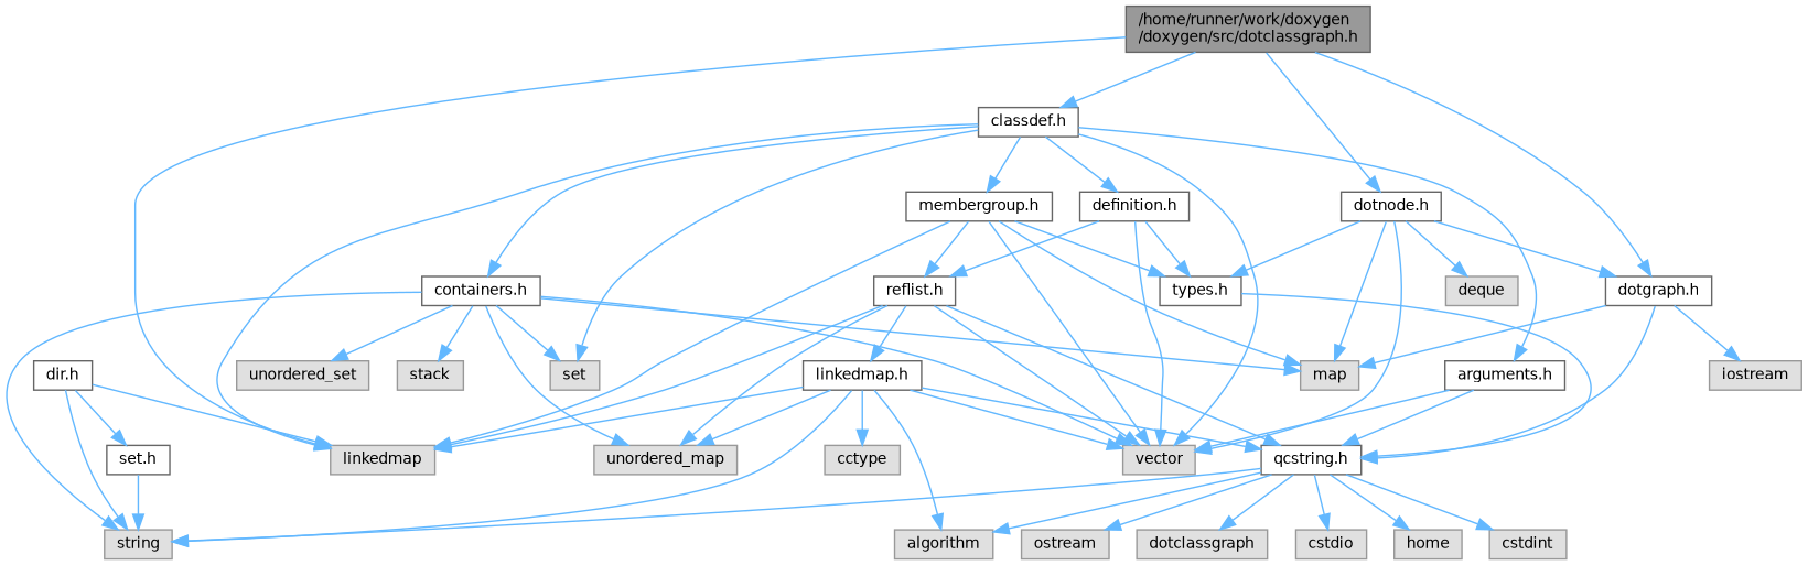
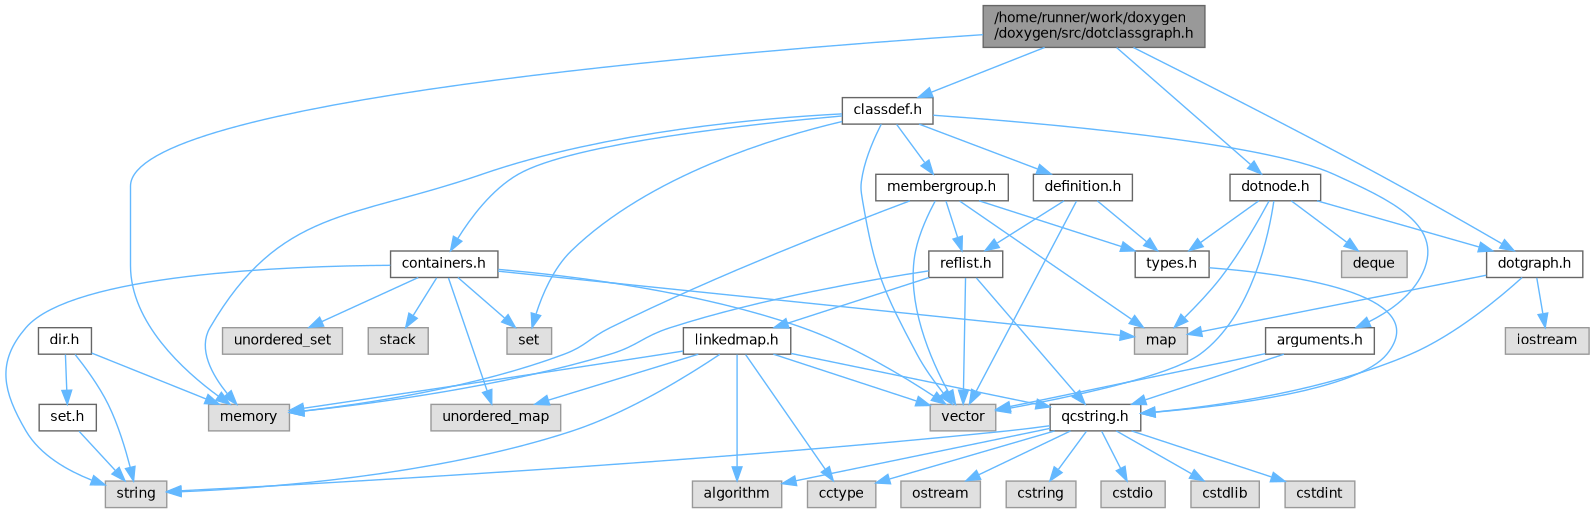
  digraph {
    node [color=grey60 fillcolor="#E0E0E0" fontname=Helvetica fontsize=10 shape=box style=filled]
    edge [color=steelblue1 fontname=Helvetica fontsize=10 labelfontname=Helvetica labelfontsize=10 style=solid]
    n1 [color=gray40 fillcolor=grey60 fontcolor=black height=0.2 label="/home/runner/work/doxygen\l/doxygen/src/dotclassgraph.h" width=0.4]
-   n2 [height=0.2 label=linkedmap width=0.4]
+   n2 [height=0.2 label=memory width=0.4]
    n3 [color=grey40 fillcolor=white height=0.2 label="classdef.h" width=0.4]
    n4 [color=grey40 fillcolor=white height=0.2 label="dotnode.h" width=0.4]
    n5 [color=grey40 fillcolor=white height=0.2 label="dotgraph.h" width=0.4]
    n6 [height=0.2 label=vector width=0.4]
    n7 [height=0.2 label=set width=0.4]
    n8 [color=grey40 fillcolor=white height=0.2 label="containers.h" width=0.4]
    n9 [color=grey40 fillcolor=white height=0.2 label="definition.h" width=0.4]
    n10 [color=grey40 fillcolor=white height=0.2 label="arguments.h" width=0.4]
    n11 [color=grey40 fillcolor=white height=0.2 label="membergroup.h" width=0.4]
    n12 [height=0.2 label=map width=0.4]
    n13 [color=grey40 fillcolor=white height=0.2 label="types.h" width=0.4]
    n14 [height=0.2 label=deque width=0.4]
    n15 [color=grey40 fillcolor=white height=0.2 label="qcstring.h" width=0.4]
    n16 [height=0.2 label=iostream width=0.4]
    n17 [height=0.2 label=string width=0.4]
    n18 [height=0.2 label=unordered_set width=0.4]
    n19 [height=0.2 label=unordered_map width=0.4]
    n20 [height=0.2 label=stack width=0.4]
    n21 [color=grey40 fillcolor=white height=0.2 label="reflist.h" width=0.4]
    n22 [color=grey40 fillcolor=white height=0.2 label="linkedmap.h" width=0.4]
    n23 [height=0.2 label=algorithm width=0.4]
    n24 [height=0.2 label=cctype width=0.4]
-   n25 [height=0.2 label=dotclassgraph width=0.4]
+   n25 [height=0.2 label=cstring width=0.4]
    n26 [height=0.2 label=cstdio width=0.4]
-   n27 [height=0.2 label=home width=0.4]
+   n27 [height=0.2 label=cstdlib width=0.4]
    n28 [height=0.2 label=cstdint width=0.4]
    n29 [height=0.2 label=ostream width=0.4]
    n30 [color=grey40 fillcolor=white height=0.2 label="dir.h" width=0.4]
    n31 [color=grey40 fillcolor=white height=0.2 label="set.h" width=0.4]
    n1 -> n2
    n1 -> n3
    n1 -> n4
    n1 -> n5
    n3 -> n2
    n3 -> n6
    n3 -> n7
    n3 -> n8
    n3 -> n9
    n3 -> n10
    n3 -> n11
    n4 -> n5
    n4 -> n6
    n4 -> n12
    n4 -> n13
    n4 -> n14
    n5 -> n12
    n5 -> n15
    n5 -> n16
    n8 -> n6
    n8 -> n7
    n8 -> n12
    n8 -> n17
    n8 -> n18
    n8 -> n19
    n8 -> n20
    n9 -> n6
    n9 -> n13
    n9 -> n21
    n10 -> n6
    n10 -> n15
    n11 -> n2
    n11 -> n6
    n11 -> n12
    n11 -> n13
    n11 -> n21
    n13 -> n15
    n15 -> n17
    n15 -> n23
+   n15 -> n24
    n15 -> n25
    n15 -> n26
    n15 -> n27
    n15 -> n28
    n15 -> n29
    n21 -> n2
    n21 -> n6
    n21 -> n15
-   n21 -> n19
    n21 -> n22
    n22 -> n2
    n22 -> n6
    n22 -> n15
    n22 -> n17
    n22 -> n19
    n22 -> n23
    n22 -> n24
    n30 -> n2
    n30 -> n17
    n30 -> n31
    n31 -> n17
  }
